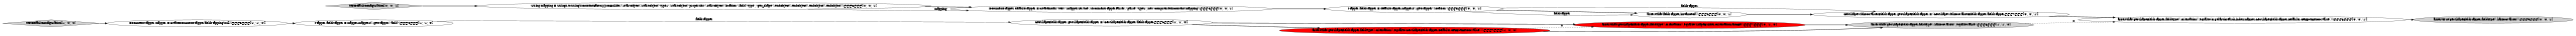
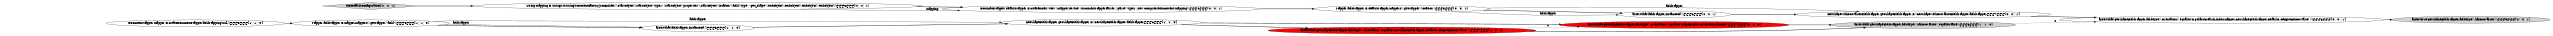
  digraph {
    rankdir=LR
    node [fillcolor=white shape=ellipse style=filled]
    edge [style=bold]
    n1 [label="DocumentMapper mapper = createDocumentMapper(fieldMapping(null))@@@3@@@['1', '1', '0']"]
    n2 [label="Mapper fieldMapper = mapper.mappers().getMapper(\"field\")@@@4@@@['1', '1', '0']"]
    n3 [label="GeoShapeFieldMapper geoShapeFieldMapper = (GeoShapeFieldMapper)fieldMapper@@@6@@@['1', '1', '0']"]
+   n4 [label="assertThat(fieldMapper,instanceOf())@@@5@@@['1', '1', '0']"]
    n5 [fillcolor=lightgray label="assertThat(geoShapeFieldMapper.fieldType().hasDocValues(),equalTo(false))@@@8@@@['1', '1', '0']"]
    n6 [label="assertThat(geoShapeFieldMapper.fieldType().orientation(),equalTo(org.elasticsearch.index.mapper.GeoShapeFieldMapper.Defaults.ORIENTATION.value()))@@@8@@@['0', '0', '1']"]
    n7 [fillcolor=lightgray label="assertTrue(geoShapeFieldMapper.fieldType().hasDocValues())@@@9@@@['0', '0', '1']"]
    n8 [label="GeoShapeWithDocValuesFieldMapper geoShapeFieldMapper = (GeoShapeWithDocValuesFieldMapper)fieldMapper@@@7@@@['0', '0', '1']"]
    n9 [label="DocumentMapper defaultMapper = createIndex(\"test\").mapperService().documentMapperParser().parse(\"type1\",new CompressedXContent(mapping))@@@4@@@['0', '0', '1']"]
    n10 [label="Mapper fieldMapper = defaultMapper.mappers().getMapper(\"location\")@@@5@@@['0', '0', '1']"]
    n11 [label="assertThat(fieldMapper,instanceOf())@@@6@@@['0', '0', '1']"]
-   n12 [fillcolor=lightgray label="testDefaultConfiguration['1', '0', '0']" shape=diamond]
    n13 [fillcolor=red label="assertThat(geoShapeFieldMapper.fieldType().orientation(),equalTo(ShapeBuilder.Orientation.RIGHT))@@@7@@@['0', '1', '0']"]
    n14 [fillcolor=red label="assertThat(geoShapeFieldMapper.fieldType().orientation(),equalTo(GeoShapeFieldMapper.Defaults.ORIENTATION.value()))@@@7@@@['1', '0', '0']"]
    n15 [label="String mapping = Strings.toString(XContentFactory.jsonBuilder().startObject().startObject(\"type1\").startObject(\"properties\").startObject(\"location\").field(\"type\",\"geo_shape\").endObject().endObject().endObject().endObject())@@@3@@@['0', '0', '1']"]
    n16 [fillcolor=lightgray label="testDefaultConfiguration['0', '0', '1']" shape=diamond]
    n1 -> n2
    n2 -> n3 [label=fieldMapper style=solid]
+   n2 -> n4 [label=fieldMapper style=solid]
+   n2 -> n4
    n3 -> n13
    n3 -> n14
+   n4 -> n3
    n5 -> n6 [label=0 style=dashed]
    n6 -> n7
    n8 -> n6
    n9 -> n10
    n10 -> n8 [label=fieldMapper style=solid]
    n10 -> n11
    n10 -> n11 [label=fieldMapper style=solid]
    n11 -> n8
-   n12 -> n1
    n13 -> n5
    n14 -> n5
    n14 -> n13 [label=0 style=dashed]
    n15 -> n9
    n15 -> n9 [label=mapping style=solid]
    n16 -> n15
  }
